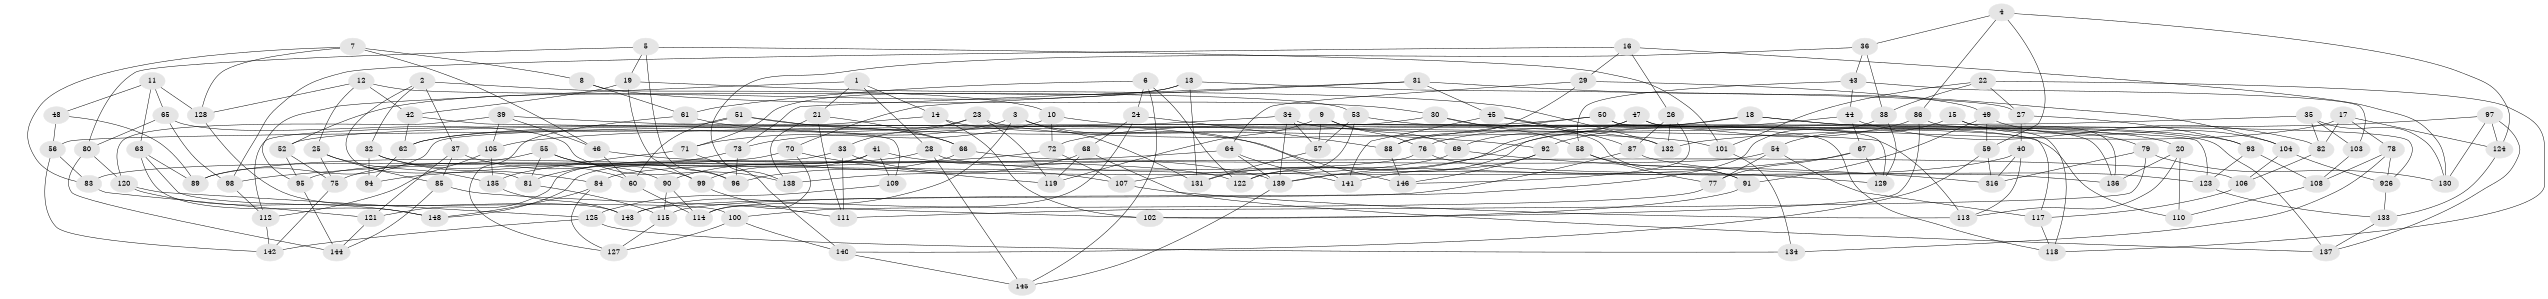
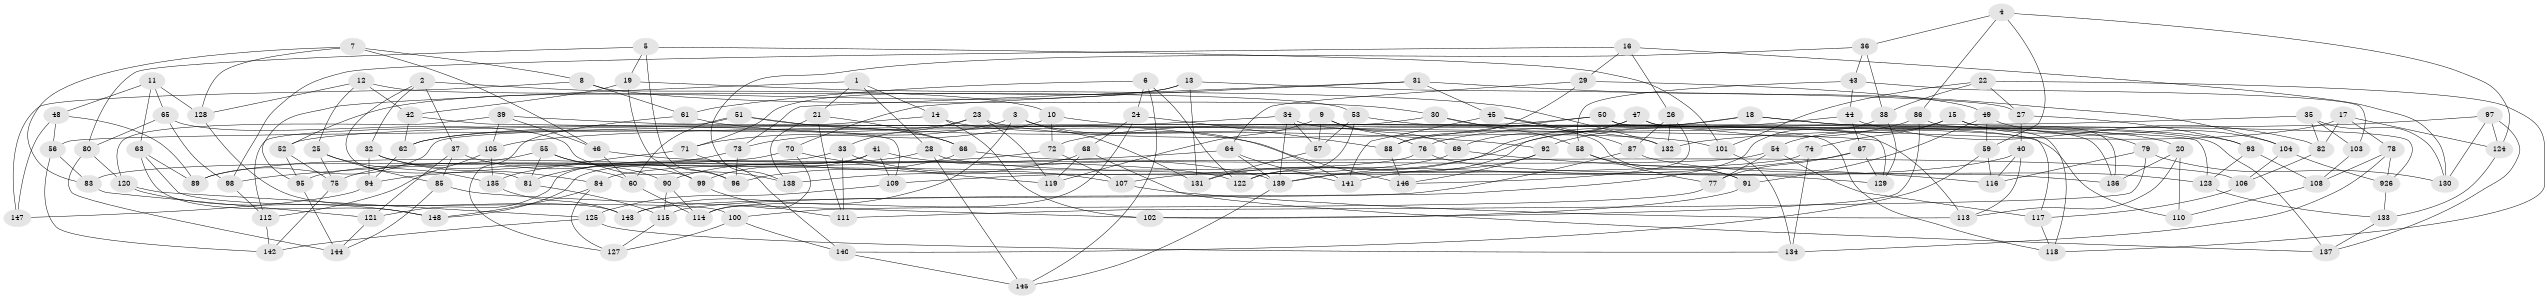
  graph {
    node [color=gray90 style=filled]
    1
    14
    21
    28
    95
    62
    102
    132
    66
    111
    138
    145
    136
    89
    144
    2
    10
    32
    37
    81
    71
    72
    123
    60
    84
    94
    96
    85
    121
    115
    3
    73
    131
    141
    143
    4
    36
    59
    86
    124
    38
    43
-   116 [label=316]
+   116
    140
    92
    133
    5
    19
    80
    101
    42
    99
    120
    134
    6
    24
    61
    122
    68
    88
    114
    146
    127
    7
    8
    46
    83
    128
    30
+   147
    52
    118
    58
    9
    57
    69
    76
    119
    129
    135
    98
    107
    11
    48
    63
    65
    56
    148
    100
    12
    25
    53
    75
    109
    110
    13
    27
    93
    40
    15
    54
+   74
    79
    n104 [label=926]
    117
    77
    130
    16
    26
    29
    87
    49
    64
    112
    17
    78
    82
    108
    106
    18
    20
    113
    90
    22
    23
    33
    137
    142
    139
    104
    91
    31
    45
    70
    34
    105
    35
    103
    44
    39
    125
    41
    67
    47
    50
    51
    55
    97
    1 -- 14
    1 -- 21
    1 -- 28
    1 -- 95
    14 -- 62
    14 -- 102
    14 -- 132
    21 -- 66
    21 -- 111
    21 -- 138
    28 -- 145
    28 -- 136
    28 -- 89
    95 -- 144
    62 -- 94
    66 -- 106
    66 -- 90
    2 -- 10
    2 -- 32
    2 -- 37
    2 -- 81
    10 -- 71
    10 -- 72
    10 -- 123
    32 -- 60
    32 -- 84
    32 -- 94
    37 -- 96
    37 -- 85
    37 -- 121
    81 -- 115
    71 -- 140
    71 -- 135
    72 -- 98
    72 -- 107
    123 -- 133
    60 -- 114
    84 -- 127
    84 -- 148
+   94 -- 147
    85 -- 102
    85 -- 144
    121 -- 144
    115 -- 127
    3 -- 73
    3 -- 131
    3 -- 141
    3 -- 143
    73 -- 81
    73 -- 96
    4 -- 36
    4 -- 59
    4 -- 86
    4 -- 124
    36 -- 138
    36 -- 38
    36 -- 43
    59 -- 116
    59 -- 140
    86 -- 102
    86 -- 136
    86 -- 92
    124 -- 133
    38 -- 115
    38 -- 129
    43 -- 58
    43 -- 103
    43 -- 44
    140 -- 145
    92 -- 141
    92 -- 146
    133 -- 137
    5 -- 96
    5 -- 19
    5 -- 80
    5 -- 101
    19 -- 132
    19 -- 42
    19 -- 99
    80 -- 144
    80 -- 120
    101 -- 134
    42 -- 62
    42 -- 109
    99 -- 111
    120 -- 148
    120 -- 125
    6 -- 145
    6 -- 24
    6 -- 61
    6 -- 122
    24 -- 68
    24 -- 88
    24 -- 114
    61 -- 146
    61 -- 127
    68 -- 96
    68 -- 119
    68 -- 137
    88 -- 146
    7 -- 8
    7 -- 46
    7 -- 83
    7 -- 128
    8 -- 61
    8 -- 30
+   8 -- 147
    46 -- 60
    46 -- 122
    83 -- 121
    128 -- 143
    30 -- 52
    30 -- 118
    30 -- 58
    52 -- 95
    52 -- 75
    58 -- 77
    58 -- 91
    9 -- 57
    9 -- 69
    9 -- 76
    9 -- 119
    57 -- 131
    69 -- 138
    69 -- 116
    76 -- 83
    76 -- 129
    135 -- 143
    98 -- 112
    107 -- 113
    11 -- 128
    11 -- 48
    11 -- 63
    11 -- 65
    48 -- 89
+   48 -- 147
    48 -- 56
    63 -- 89
    63 -- 148
    63 -- 100
    65 -- 138
    65 -- 80
    65 -- 98
    56 -- 83
    56 -- 142
    100 -- 140
    100 -- 127
    12 -- 42
    12 -- 128
    12 -- 25
    12 -- 53
    25 -- 85
    25 -- 135
    25 -- 75
    53 -- 122
    53 -- 57
    53 -- 110
    75 -- 142
    109 -- 125
    13 -- 71
    13 -- 131
    13 -- 52
    13 -- 27
    27 -- 93
    27 -- 40
    93 -- 123
    93 -- 108
    40 -- 116
    40 -- 113
    40 -- 139
    15 -- 54
+   15 -- 74
    15 -- 79
    15 -- n104
    54 -- 84
    54 -- 117
    54 -- 77
+   74 -- 134
+   74 -- 109
    79 -- 111
    79 -- 116
    79 -- 130
    n104 -- 133
    117 -- 118
    77 -- 100
    16 -- 98
    16 -- 130
    16 -- 26
    16 -- 29
    26 -- 132
    26 -- 146
    26 -- 87
    29 -- 88
    29 -- 49
    29 -- 64
    87 -- 123
    87 -- 143
    49 -- 59
    49 -- 104
    49 -- 91
    64 -- 94
    64 -- 141
    64 -- 139
    112 -- 142
    17 -- 124
    17 -- 76
    17 -- 78
    17 -- 82
    78 -- 134
    78 -- n104
    78 -- 108
    82 -- 106
    108 -- 110
    106 -- 117
    18 -- 72
    18 -- 131
    18 -- 93
    18 -- 20
    20 -- 136
    20 -- 110
    20 -- 113
    90 -- 115
    90 -- 114
    22 -- 38
    22 -- 101
    22 -- 118
    22 -- 27
    23 -- 62
    23 -- 101
    23 -- 119
    23 -- 33
    33 -- 111
    33 -- 121
    33 -- 107
    139 -- 145
    104 -- n104
    104 -- 106
    91 -- 102
    31 -- 73
    31 -- 104
    31 -- 45
    31 -- 70
    45 -- 141
    45 -- 87
    45 -- 91
    70 -- 95
    70 -- 114
    70 -- 119
    34 -- 57
    34 -- 137
    34 -- 139
    34 -- 105
    105 -- 135
    105 -- 112
    35 -- 56
    35 -- 130
    35 -- 82
    35 -- 103
    103 -- 108
    44 -- 122
    44 -- 82
    44 -- 67
    39 -- 120
    39 -- 46
    39 -- 113
    39 -- 105
    125 -- 134
    125 -- 142
    41 -- 99
    41 -- 148
    41 -- 109
    41 -- 139
    67 -- 129
    67 -- 107
    67 -- 77
    47 -- 136
    47 -- 118
    47 -- 69
    47 -- 139
    50 -- 89
    50 -- 88
    50 -- 129
    50 -- 117
    51 -- 66
    51 -- 60
    51 -- 92
    51 -- 112
    55 -- 81
    55 -- 99
    55 -- 75
    55 -- 90
    97 -- 132
    97 -- 124
    97 -- 130
    97 -- 137
  }
